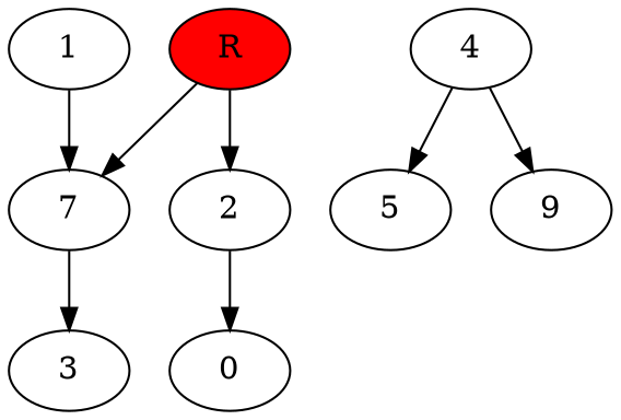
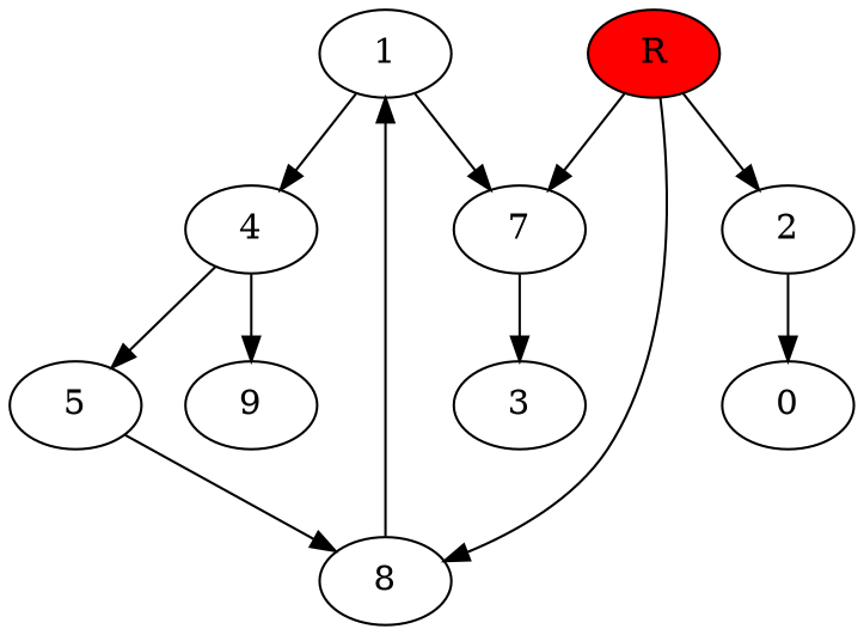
  digraph {
    1
    4
    7
    5
    9
    3
    n7 [label=0]
    2
+   8
    R [fillcolor="#ff0000" style=filled]
+   1 -> 4
    1 -> 7
    4 -> 5
    4 -> 9
    7 -> 3
+   5 -> 8
    2 -> n7
+   8 -> 1
    R -> 7
    R -> 2
+   R -> 8
  }
